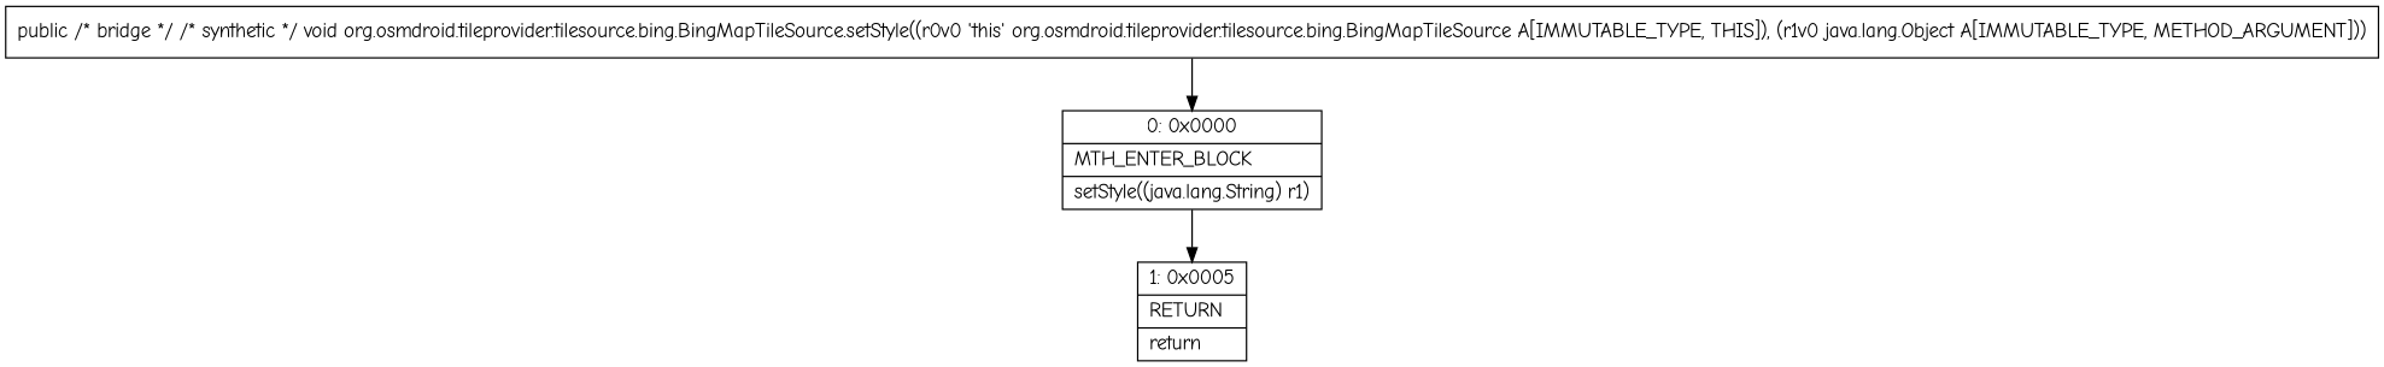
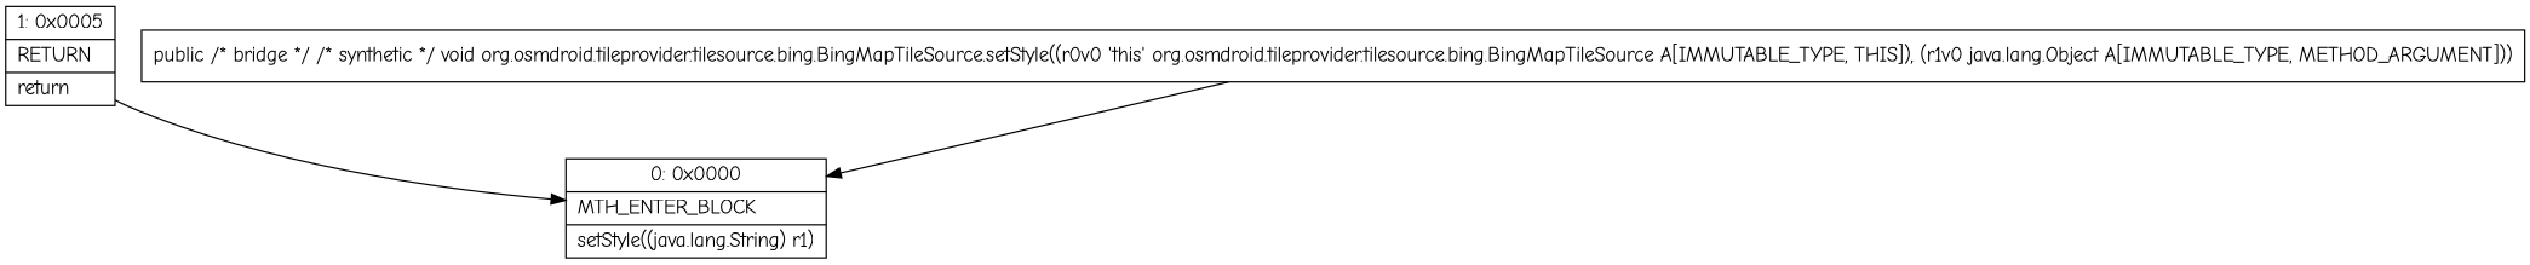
  digraph {
    fontname="Comic Neue"
    node [shape=record fontname="Comic Neue"]
    edge [fontname="Comic Neue"]
    n1 [label="{0\:\ 0x0000|MTH_ENTER_BLOCK\l|setStyle((java.lang.String) r1)\l}"]
    n2 [label="{1\:\ 0x0005|RETURN\l|return\l}"]
    n3 [label="{public \/* bridge *\/ \/* synthetic *\/ void org.osmdroid.tileprovider.tilesource.bing.BingMapTileSource.setStyle((r0v0 'this' org.osmdroid.tileprovider.tilesource.bing.BingMapTileSource A[IMMUTABLE_TYPE, THIS]), (r1v0 java.lang.Object A[IMMUTABLE_TYPE, METHOD_ARGUMENT])) }"]
-   n1 -> n2
+   n2 -> n1
    n3 -> n1
  }
